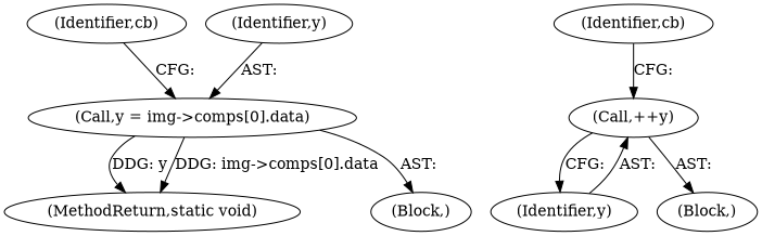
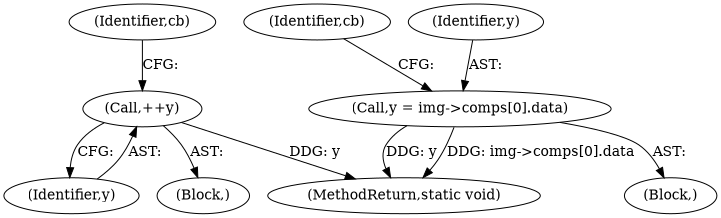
  digraph {
    n1 [label="(Call,y = img->comps[0].data)"]
    n2 [label="(MethodReturn,static void)"]
    n3 [label="(Block,)"]
    n4 [label="(Call,++y)"]
    n5 [label="(Identifier,y)"]
    n6 [label="(Block,)"]
    n7 [label="(Identifier,cb)"]
    n8 [label="(Identifier,cb)"]
    n9 [label="(Identifier,y)"]
    n1 -> n2 [label="DDG: y"]
    n1 -> n2 [label="DDG: img->comps[0].data"]
    n1 -> n3 [label="AST: "]
+   n4 -> n2 [label="DDG: y"]
    n4 -> n5 [label="CFG: "]
    n4 -> n6 [label="AST: "]
    n5 -> n4 [label="AST: "]
    n7 -> n4 [label="CFG: "]
    n8 -> n1 [label="CFG: "]
    n9 -> n1 [label="AST: "]
  }
